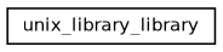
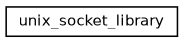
  digraph {
    rankdir=TB
-   n1 [color=black fillcolor=white fontname=Helvetica fontsize=10 height=0.2 label=unix_library_library shape=record style=filled width=0.4]
+   n1 [color=black fillcolor=white fontname=Helvetica fontsize=10 height=0.2 label=unix_socket_library shape=record style=filled width=0.4]
  }
